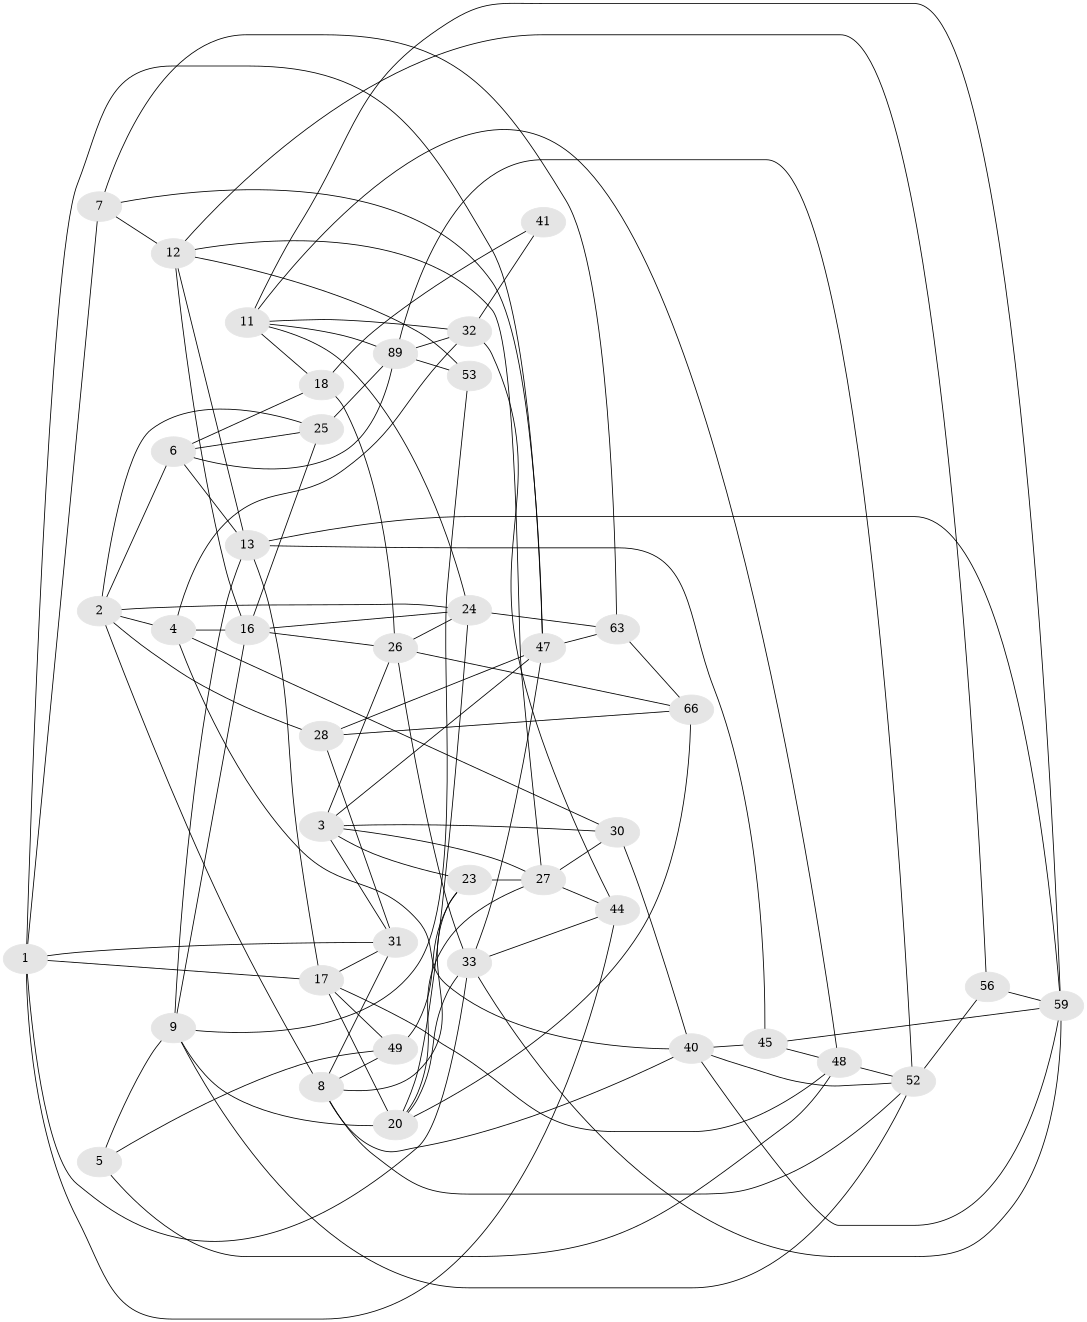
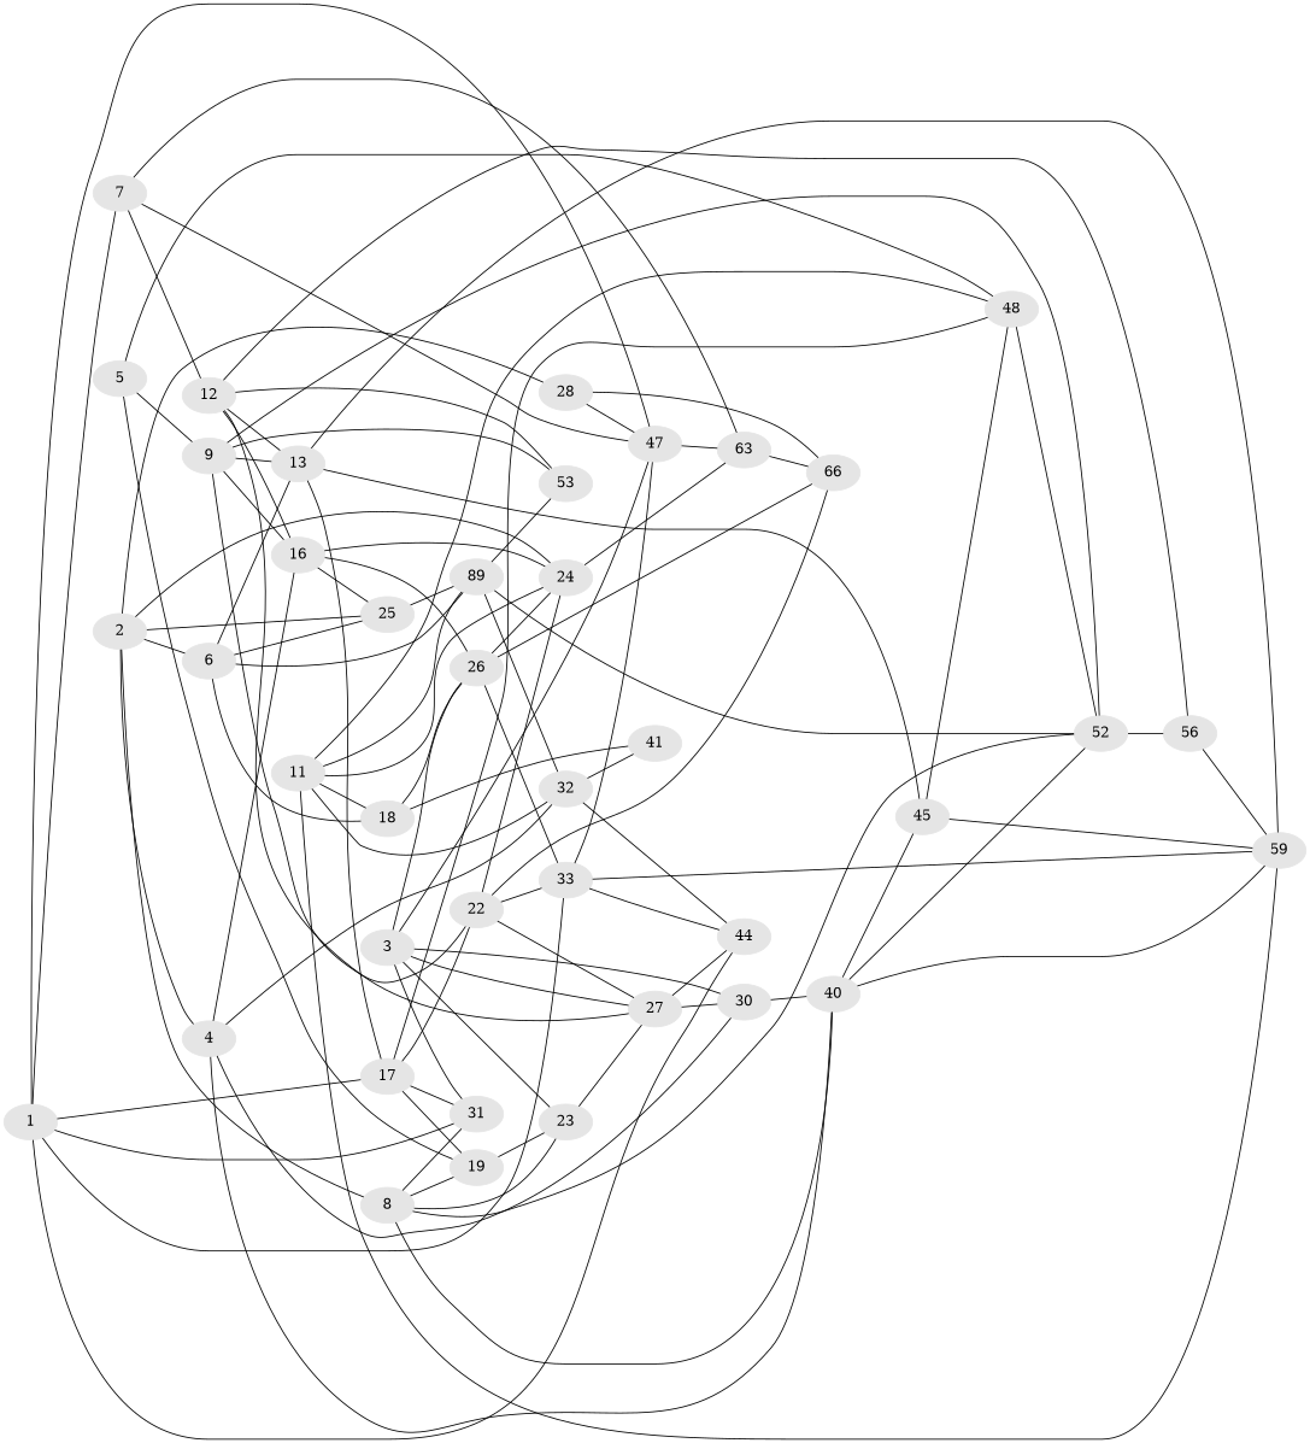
  graph {
    rankdir=LR
    node [color=gray90 style=filled]
    1 [super="+51"]
    7
    17 [super="+37"]
    31 [super="+61"]
    33 [super="+34"]
    n6 [label=44]
    47 [super="+64"]
    12 [super="+38"]
    63
-   19 [label=49]
+   19
    48 [super="+57"]
-   20 [super="+58"]
+   20 [super="+58" label=22]
    59 [super="+62"]
    2 [super="+21"]
    4 [super="+10"]
    6 [super="+54"]
    8 [super="+14"]
    24 [super="+26"]
    25
    28
    30
    16 [super="+65"]
    32 [super="+50"]
    40 [super="+43"]
    13 [super="+15"]
    18 [super="+49"]
    n27 [label=89 super="+35"]
    23
    52 [super="+60"]
    66
    3 [super="+46"]
    n32 [label=26 super="+55"]
    27 [super="+39"]
    41
    45
    9 [super="+44"]
    53
    5
    56
    11 [super="+36"]
    1 -- 7
    1 -- 17
    1 -- 31
    1 -- 33
    1 -- n6
    1 -- 47
    7 -- 47
    7 -- 12
    7 -- 63
    17 -- 31
    17 -- 19
    17 -- 48
    17 -- 20
    33 -- n6
    33 -- 47
    33 -- 59
    47 -- 63
    12 -- 16
    12 -- 13
    12 -- 27
    12 -- 53
    12 -- 56
    63 -- 66
    19 -- 23
    48 -- 52
    20 -- 33
    20 -- 24
    20 -- 66
    20 -- 27
    2 -- 4
    2 -- 6
    2 -- 8
    2 -- 24
    2 -- 25
    2 -- 28
    4 -- 30
    4 -- 16
    4 -- 32
    4 -- 40
    6 -- 25
    6 -- 13
    6 -- 18 [weight=2]
    6 -- n27
    8 -- 31
    8 -- 19
    8 -- 40
    8 -- 23
    8 -- 52
    24 -- 63
    25 -- n27
-   28 -- 31
    28 -- 47
    28 -- 66
    30 -- 40
    16 -- 24
    16 -- 25
    16 -- n32
    32 -- n6
    32 -- 41
    40 -- 59
    40 -- 52
    40 -- 45
    13 -- 17
    13 -- 59
    13 -- 45
    18 -- n32
    18 -- 41 [weight=2]
    n27 -- 32
    n27 -- 52
    n27 -- 53
    23 -- 27
    52 -- 56
    3 -- 31
    3 -- 47
    3 -- 30
    3 -- 23
    3 -- n32
    3 -- 27
    n32 -- 33
    n32 -- 24
    n32 -- 66
    27 -- n6
    27 -- 30
    45 -- 48
    45 -- 59
    9 -- 20
    9 -- 16
    9 -- 13
    9 -- 52
    9 -- 53
    5 -- 19
    5 -- 48 [weight=2]
    5 -- 9
    56 -- 59
    11 -- 48
    11 -- 59
    11 -- 24
    11 -- 32
    11 -- 18
    11 -- n27
  }
